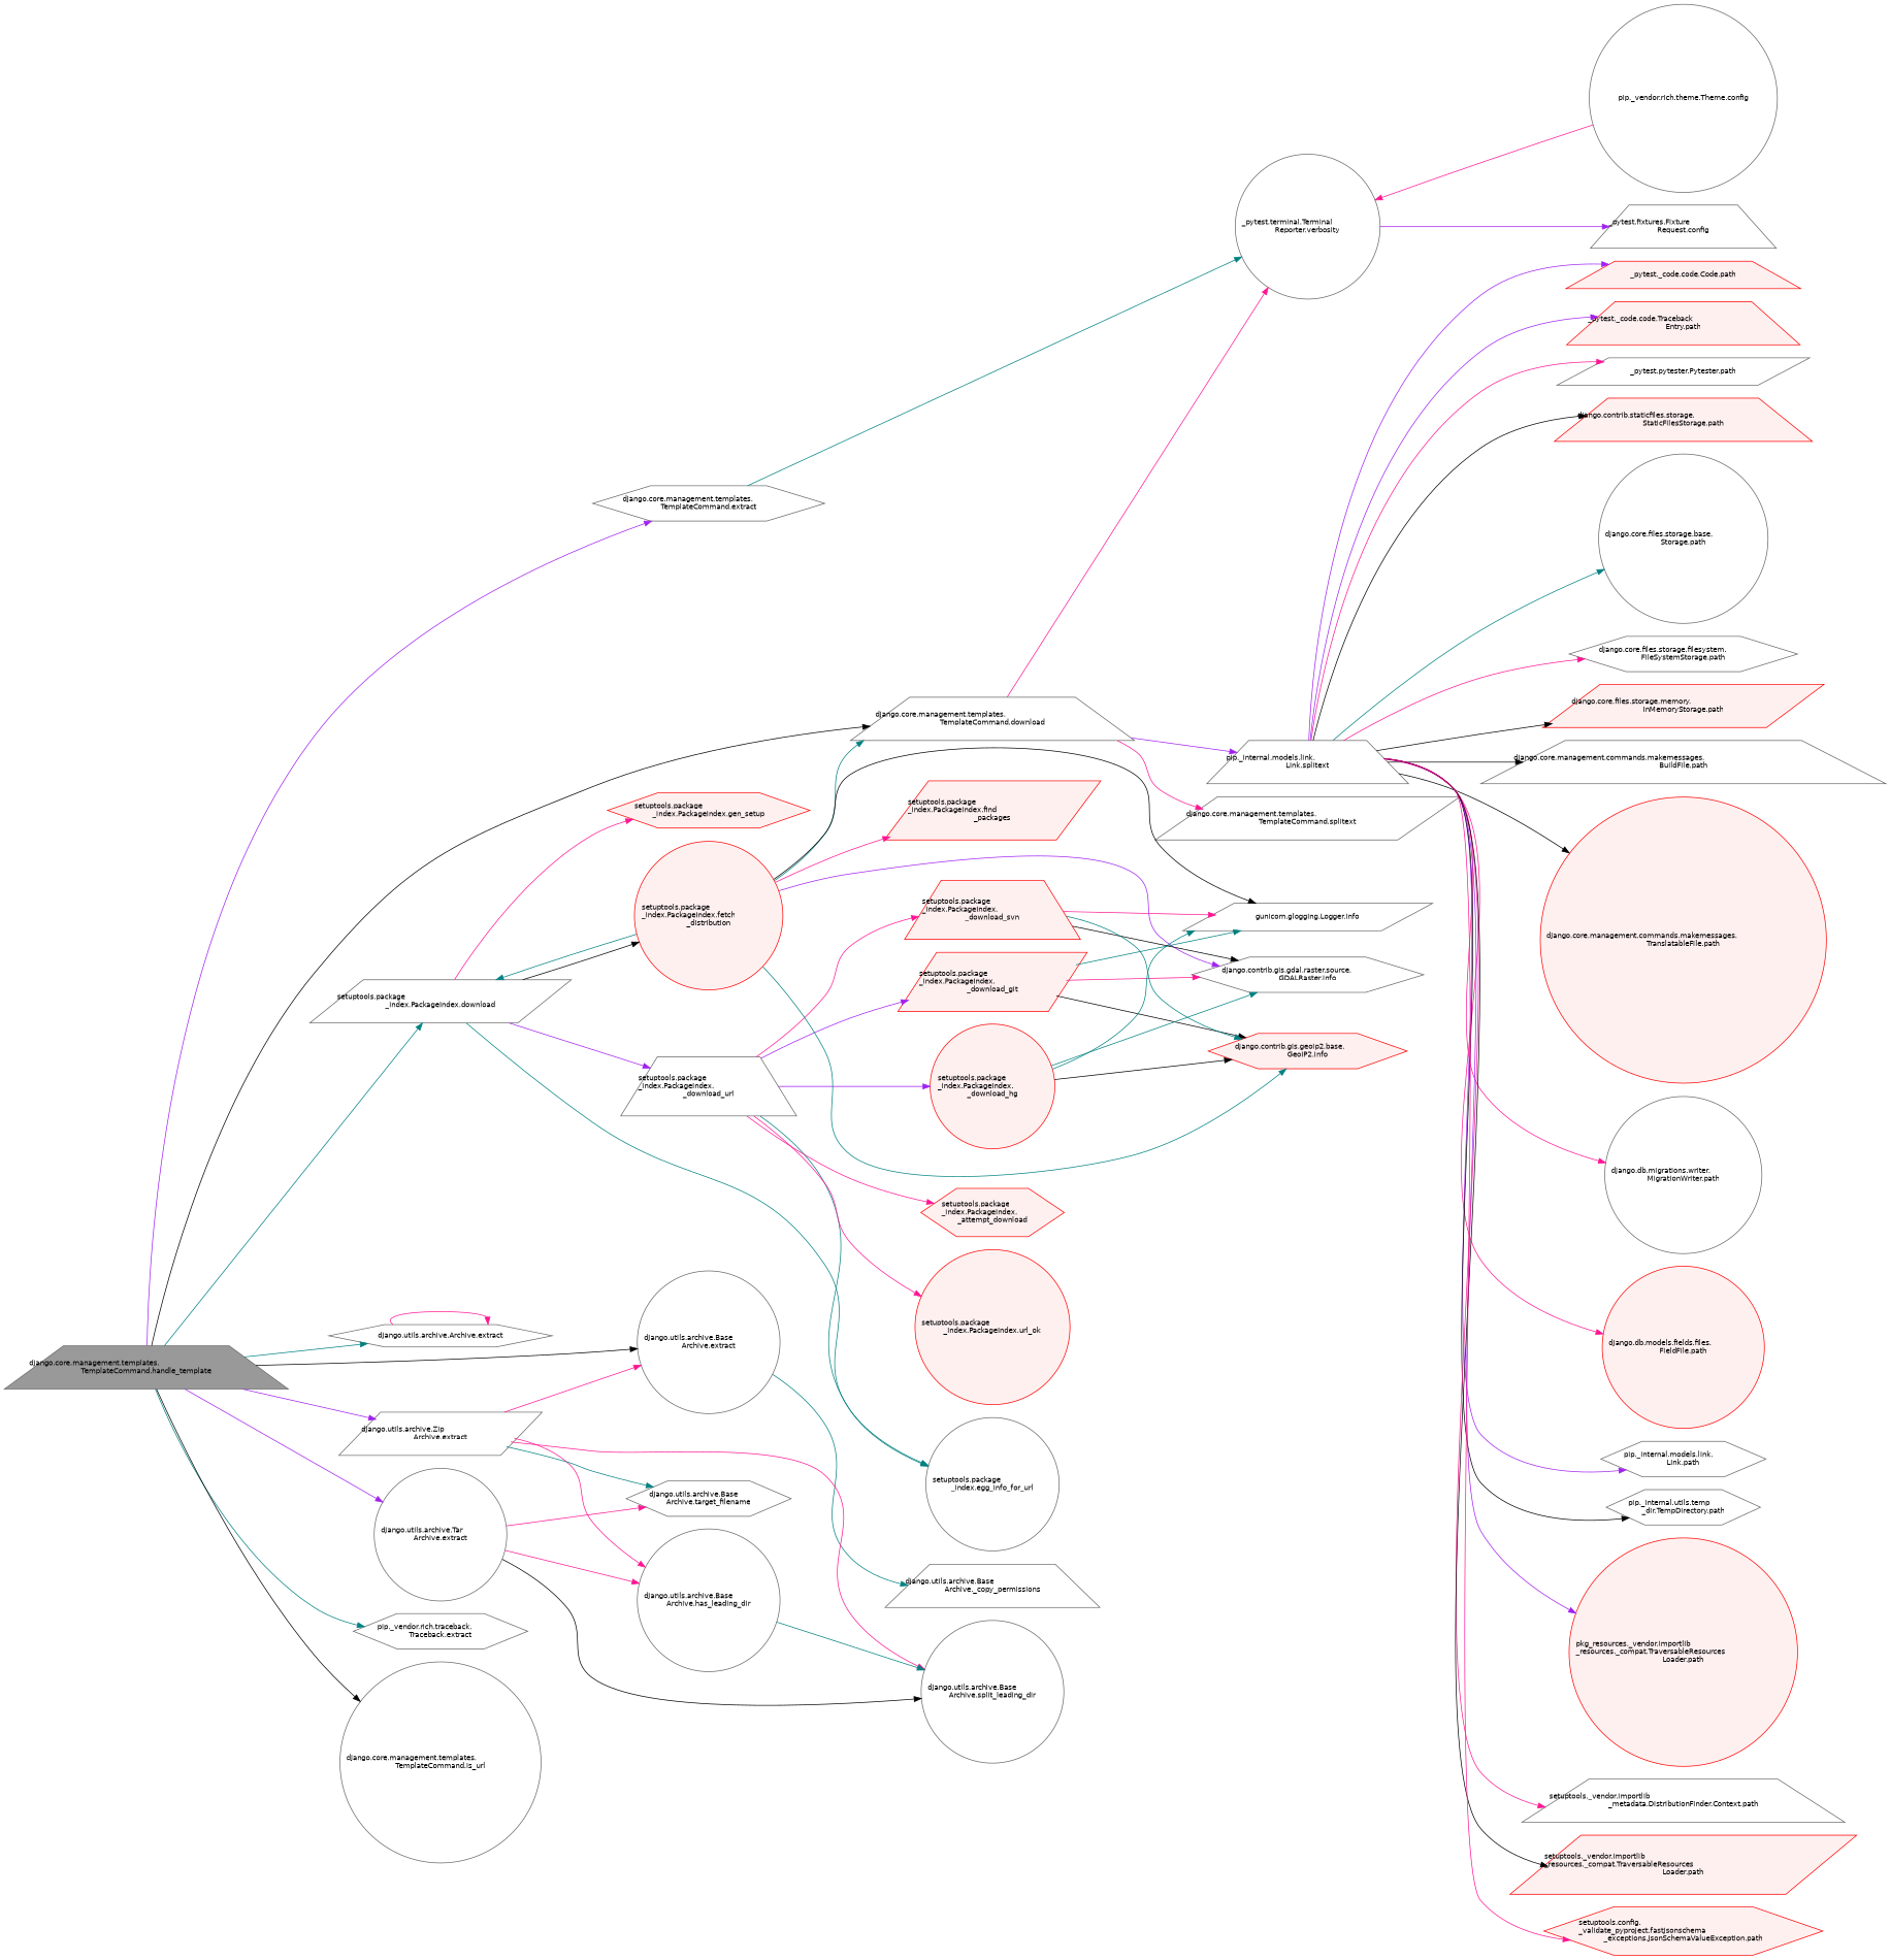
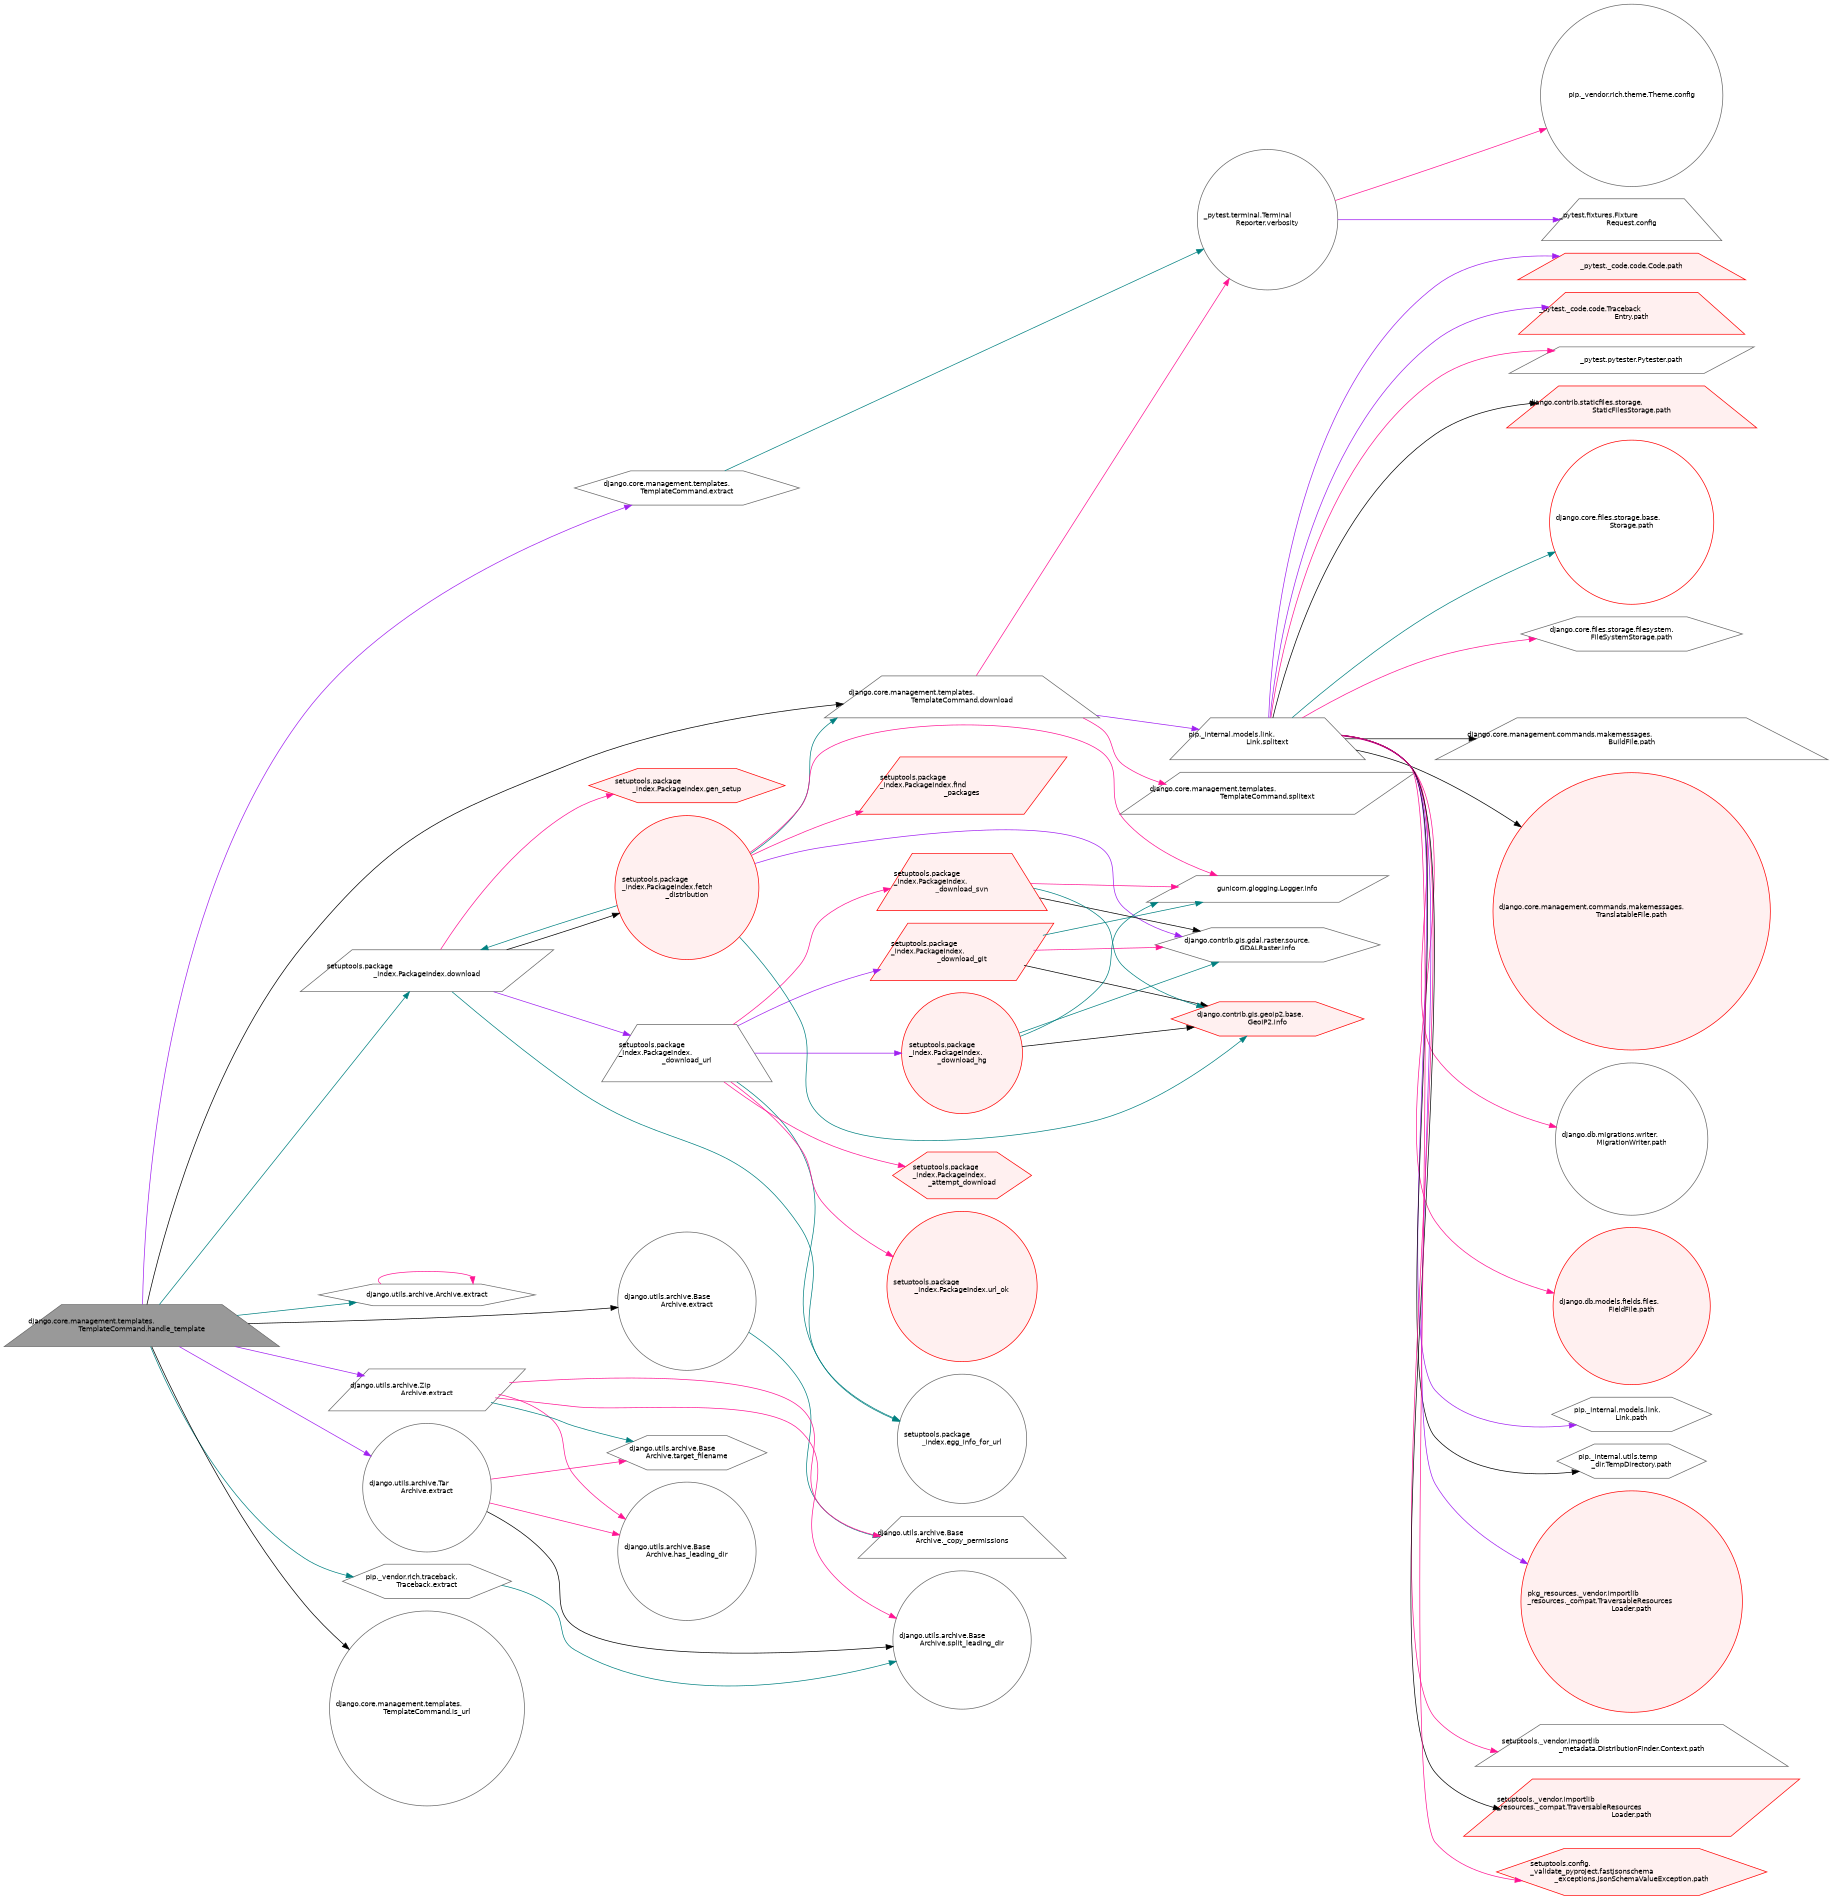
  digraph {
    rankdir=LR
    node [color=grey40 fillcolor=white fontname=Helvetica fontsize=10 shape=circle style=filled]
    edge [color=deeppink fontname=Helvetica fontsize=10 labelfontname=Helvetica labelfontsize=10 style=solid]
    n1 [color=gray40 fillcolor=grey60 fontcolor=black height=0.2 label="django.core.management.templates.\lTemplateCommand.handle_template" shape=trapezium width=0.4]
    n2 [height=0.2 label="django.core.management.templates.\lTemplateCommand.download" shape=trapezium width=0.4]
    n3 [height=0.2 label="setuptools.package\l_index.PackageIndex.download" shape=parallelogram width=0.4]
    n4 [height=0.2 label="django.core.management.templates.\lTemplateCommand.extract" shape=hexagon width=0.4]
    n5 [height=0.2 label="django.utils.archive.Archive.extract" shape=hexagon width=0.4]
    n6 [height=0.2 label="django.utils.archive.Base\lArchive.extract" width=0.4]
    n7 [height=0.2 label="django.utils.archive.Tar\lArchive.extract" width=0.4]
    n8 [height=0.2 label="django.utils.archive.Zip\lArchive.extract" shape=parallelogram width=0.4]
    n9 [height=0.2 label="pip._vendor.rich.traceback.\lTraceback.extract" shape=hexagon width=0.4]
    n10 [height=0.2 label="django.core.management.templates.\lTemplateCommand.is_url" width=0.4]
    n11 [height=0.2 label="django.core.management.templates.\lTemplateCommand.splitext" shape=parallelogram width=0.4]
    n12 [height=0.2 label="pip._internal.models.link.\lLink.splitext" shape=trapezium width=0.4]
    n13 [height=0.2 label="_pytest.terminal.Terminal\lReporter.verbosity" width=0.4]
    n14 [height=0.2 label="setuptools.package\l_index.PackageIndex.\l_download_url" shape=trapezium width=0.4]
    n15 [height=0.2 label="setuptools.package\l_index.egg_info_for_url" width=0.4]
    n16 [color=red fillcolor="#FFF0F0" height=0.2 label="setuptools.package\l_index.PackageIndex.fetch\l_distribution" width=0.4]
    n17 [color=red fillcolor="#FFF0F0" height=0.2 label="setuptools.package\l_index.PackageIndex.gen_setup" shape=hexagon width=0.4]
    n18 [height=0.2 label="django.utils.archive.Base\lArchive._copy_permissions" shape=trapezium width=0.4]
    n19 [height=0.2 label="django.utils.archive.Base\lArchive.has_leading_dir" width=0.4]
    n20 [height=0.2 label="django.utils.archive.Base\lArchive.split_leading_dir" width=0.4]
    n21 [height=0.2 label="django.utils.archive.Base\lArchive.target_filename" shape=hexagon width=0.4]
    n22 [color=red fillcolor="#FFF0F0" height=0.2 label="_pytest._code.code.Code.path" shape=trapezium width=0.4]
    n23 [color=red fillcolor="#FFF0F0" height=0.2 label="_pytest._code.code.Traceback\lEntry.path" shape=trapezium width=0.4]
    n24 [height=0.2 label="_pytest.pytester.Pytester.path" shape=parallelogram width=0.4]
    n25 [color=red fillcolor="#FFF0F0" height=0.2 label="django.contrib.staticfiles.storage.\lStaticFilesStorage.path" shape=trapezium width=0.4]
-   n26 [height=0.2 label="django.core.files.storage.base.\lStorage.path" width=0.4]
+   n26 [color=red height=0.2 label="django.core.files.storage.base.\lStorage.path" width=0.4]
    n27 [height=0.2 label="django.core.files.storage.filesystem.\lFileSystemStorage.path" shape=hexagon width=0.4]
-   n28 [color=red fillcolor="#FFF0F0" height=0.2 label="django.core.files.storage.memory.\lInMemoryStorage.path" shape=parallelogram width=0.4]
    n29 [height=0.2 label="django.core.management.commands.makemessages.\lBuildFile.path" shape=trapezium width=0.4]
    n30 [color=red fillcolor="#FFF0F0" height=0.2 label="django.core.management.commands.makemessages.\lTranslatableFile.path" width=0.4]
    n31 [height=0.2 label="django.db.migrations.writer.\lMigrationWriter.path" width=0.4]
    n32 [color=red fillcolor="#FFF0F0" height=0.2 label="django.db.models.fields.files.\lFieldFile.path" width=0.4]
    n33 [height=0.2 label="pip._internal.models.link.\lLink.path" shape=hexagon width=0.4]
    n34 [height=0.2 label="pip._internal.utils.temp\l_dir.TempDirectory.path" shape=hexagon width=0.4]
    n35 [color=red fillcolor="#FFF0F0" height=0.2 label="pkg_resources._vendor.importlib\l_resources._compat.TraversableResources\lLoader.path" width=0.4]
    n36 [height=0.2 label="setuptools._vendor.importlib\l_metadata.DistributionFinder.Context.path" shape=trapezium width=0.4]
    n37 [color=red fillcolor="#FFF0F0" height=0.2 label="setuptools._vendor.importlib\l_resources._compat.TraversableResources\lLoader.path" shape=parallelogram width=0.4]
    n38 [color=red fillcolor="#FFF0F0" height=0.2 label="setuptools.config.\l_validate_pyproject.fastjsonschema\l_exceptions.JsonSchemaValueException.path" shape=hexagon width=0.4]
    n39 [height=0.2 label="_pytest.fixtures.Fixture\lRequest.config" shape=trapezium width=0.4]
    n40 [height=0.2 label="pip._vendor.rich.theme.Theme.config" width=0.4]
    n41 [color=red fillcolor="#FFF0F0" height=0.2 label="setuptools.package\l_index.PackageIndex.\l_attempt_download" shape=hexagon width=0.4]
    n42 [color=red fillcolor="#FFF0F0" height=0.2 label="setuptools.package\l_index.PackageIndex.\l_download_git" shape=parallelogram width=0.4]
    n43 [color=red fillcolor="#FFF0F0" height=0.2 label="setuptools.package\l_index.PackageIndex.\l_download_hg" width=0.4]
    n44 [color=red fillcolor="#FFF0F0" height=0.2 label="setuptools.package\l_index.PackageIndex.\l_download_svn" shape=trapezium width=0.4]
    n45 [color=red fillcolor="#FFF0F0" height=0.2 label="setuptools.package\l_index.PackageIndex.url_ok" width=0.4]
    n46 [height=0.2 label="django.contrib.gis.gdal.raster.source.\lGDALRaster.info" shape=hexagon width=0.4]
    n47 [color=red fillcolor="#FFF0F0" height=0.2 label="django.contrib.gis.geoip2.base.\lGeoIP2.info" shape=hexagon width=0.4]
    n48 [height=0.2 label="gunicorn.glogging.Logger.info" shape=parallelogram width=0.4]
    n49 [color=red fillcolor="#FFF0F0" height=0.2 label="setuptools.package\l_index.PackageIndex.find\l_packages" shape=parallelogram width=0.4]
    n1 -> n2 [color=black]
    n1 -> n3 [color=teal]
    n1 -> n4 [color=purple]
    n1 -> n5 [color=teal]
    n1 -> n6 [color=black]
    n1 -> n7 [color=purple]
    n1 -> n8 [color=purple]
    n1 -> n9 [color=teal]
    n1 -> n10 [color=black]
    n2 -> n11
    n2 -> n12 [color=purple]
    n2 -> n13
    n3 -> n14 [color=purple]
    n3 -> n15 [color=teal]
    n3 -> n16 [color=black]
    n3 -> n17
    n4 -> n13 [color=teal]
    n5 -> n5
    n6 -> n18 [color=teal]
    n7 -> n19
    n7 -> n20 [color=black]
    n7 -> n21
-   n8 -> n6
+   n8 -> n18
    n8 -> n19
    n8 -> n20
    n8 -> n21 [color=teal]
    n12 -> n22 [color=purple]
    n12 -> n23 [color=purple]
    n12 -> n24
    n12 -> n25 [color=black]
    n12 -> n26 [color=teal]
    n12 -> n27
-   n12 -> n28 [color=black]
    n12 -> n29 [color=black]
    n12 -> n30 [color=black]
    n12 -> n31
    n12 -> n32
    n12 -> n33 [color=purple]
    n12 -> n34 [color=black]
    n12 -> n35 [color=purple]
    n12 -> n36
    n12 -> n37 [color=black]
    n12 -> n38
    n13 -> n39 [color=purple]
-   n40 -> n13
+   n13 -> n40
    n14 -> n15 [color=teal]
    n14 -> n41
    n14 -> n42 [color=purple]
    n14 -> n43 [color=purple]
    n14 -> n44
    n14 -> n45
    n16 -> n2 [color=teal]
    n16 -> n3 [color=teal]
    n16 -> n46 [color=purple]
    n16 -> n47 [color=teal]
-   n16 -> n48 [color=black]
+   n16 -> n48
    n16 -> n49
-   n19 -> n20 [color=teal]
+   n9 -> n20 [color=teal]
    n42 -> n46
    n42 -> n47 [color=black]
    n42 -> n48 [color=teal]
    n43 -> n46 [color=teal]
    n43 -> n47 [color=black]
    n43 -> n48 [color=teal]
    n44 -> n46 [color=black]
    n44 -> n47 [color=teal]
    n44 -> n48
  }
